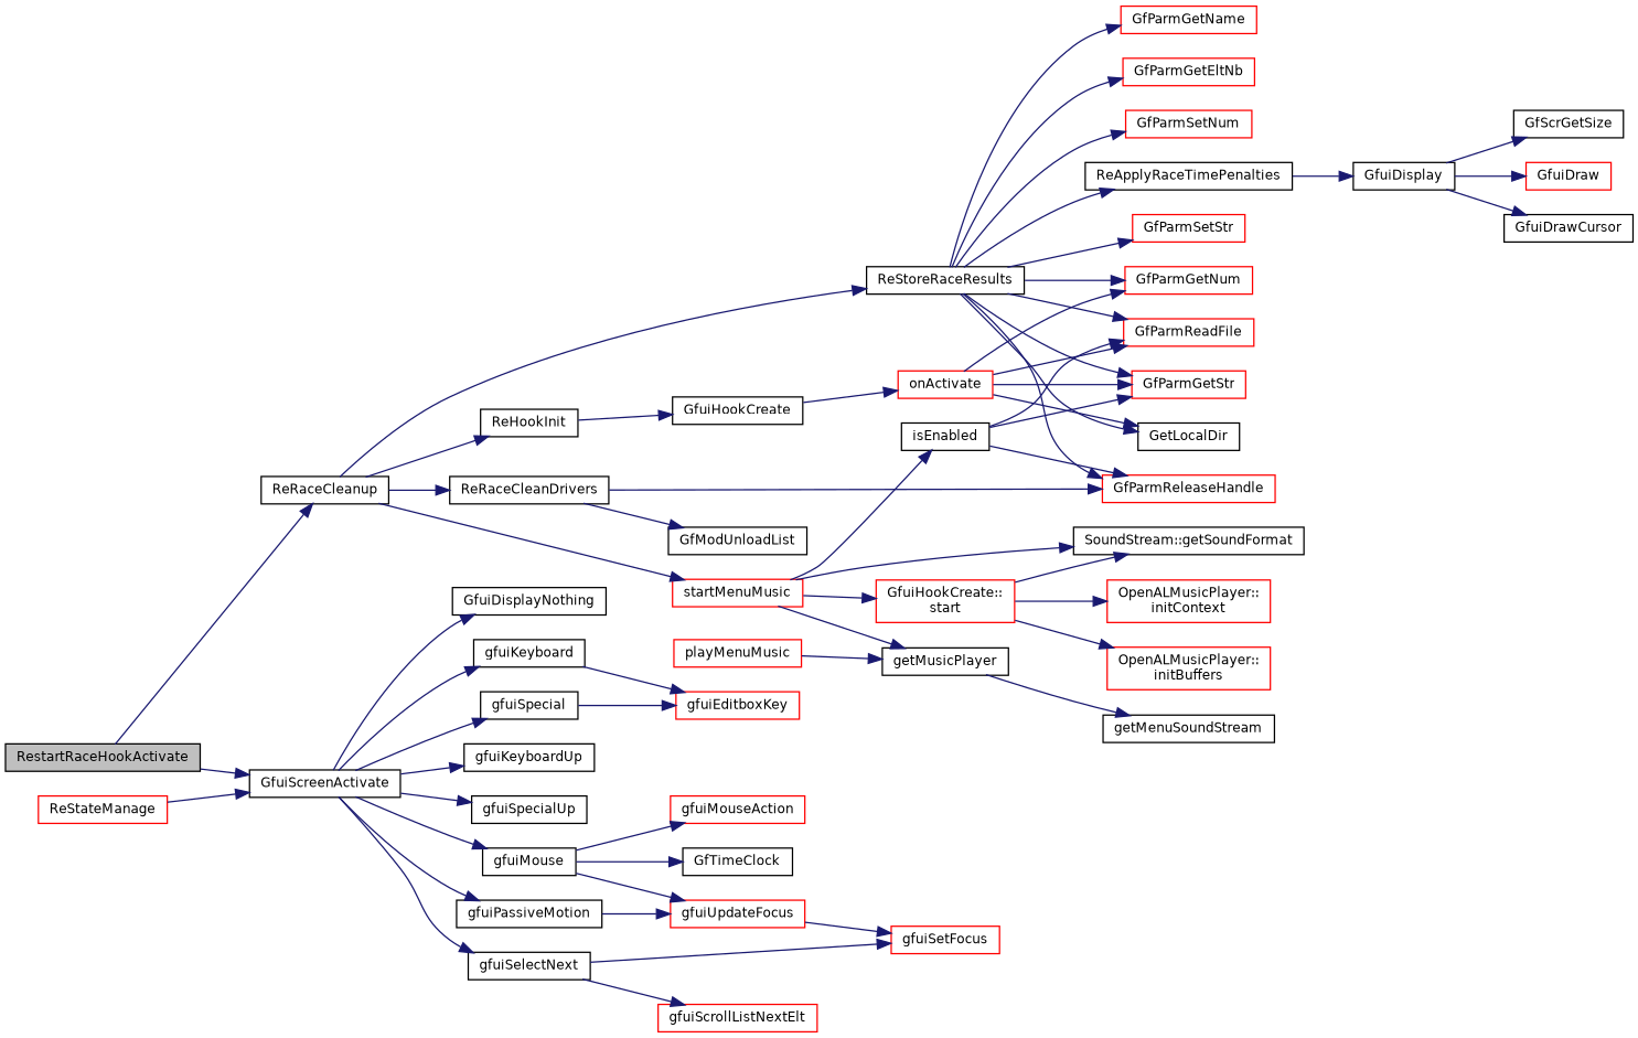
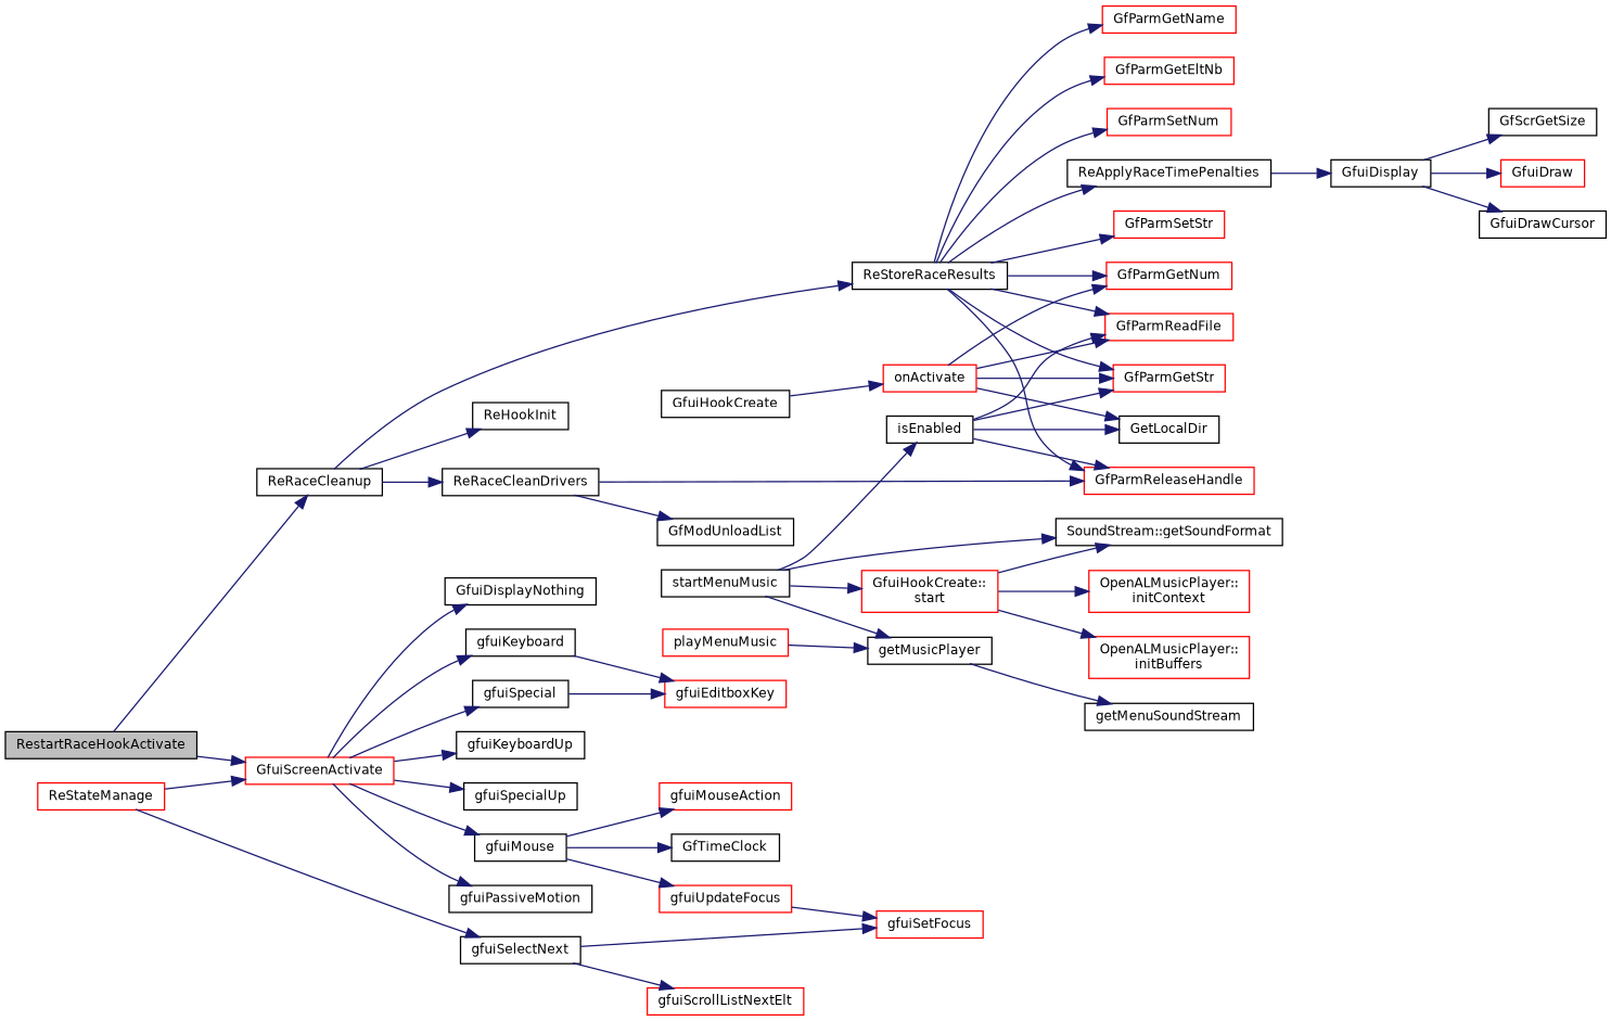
  digraph {
    rankdir=LR
    node [color=black fillcolor=white fontname=Helvetica fontsize=10 shape=record style=filled]
    edge [color=midnightblue fontname=Helvetica fontsize=10 labelfontname=Helvetica labelfontsize=10 style=solid]
    n1 [fillcolor=grey75 fontcolor=black height=0.2 label=RestartRaceHookActivate width=0.4]
    n2 [height=0.2 label=ReRaceCleanup width=0.4]
-   n3 [height=0.2 label=GfuiScreenActivate width=0.4]
+   n3 [color=red height=0.2 label=GfuiScreenActivate width=0.4]
    n4 [height=0.2 label=ReHookInit width=0.4]
-   n5 [color=red height=0.2 label=startMenuMusic width=0.4]
+   n5 [height=0.2 label=startMenuMusic width=0.4]
    n6 [height=0.2 label=ReStoreRaceResults width=0.4]
    n7 [height=0.2 label=ReRaceCleanDrivers width=0.4]
    n8 [height=0.2 label=gfuiKeyboard width=0.4]
    n9 [height=0.2 label=gfuiSpecial width=0.4]
    n10 [height=0.2 label=gfuiKeyboardUp width=0.4]
    n11 [height=0.2 label=gfuiSpecialUp width=0.4]
    n12 [height=0.2 label=gfuiMouse width=0.4]
    n13 [height=0.2 label=gfuiPassiveMotion width=0.4]
    n14 [height=0.2 label=gfuiSelectNext width=0.4]
    n15 [height=0.2 label=GfuiDisplayNothing width=0.4]
    n16 [height=0.2 label=GfuiHookCreate width=0.4]
    n17 [height=0.2 label=isEnabled width=0.4]
    n18 [height=0.2 label=getMusicPlayer width=0.4]
    n19 [color=red height=0.2 label="GfuiHookCreate::\lstart" width=0.4]
    n20 [height=0.2 label="SoundStream::getSoundFormat" width=0.4]
    n21 [color=red height=0.2 label=GfParmReadFile width=0.4]
    n22 [color=red height=0.2 label=GfParmGetStr width=0.4]
    n23 [color=red height=0.2 label=GfParmGetNum width=0.4]
    n24 [color=red height=0.2 label=GfParmReleaseHandle width=0.4]
    n25 [color=red height=0.2 label=GfParmSetNum width=0.4]
    n26 [height=0.2 label=ReApplyRaceTimePenalties width=0.4]
    n27 [color=red height=0.2 label=GfParmSetStr width=0.4]
    n28 [color=red height=0.2 label=GfParmGetName width=0.4]
    n29 [color=red height=0.2 label=GfParmGetEltNb width=0.4]
    n30 [height=0.2 label=GfModUnloadList width=0.4]
    n31 [color=red height=0.2 label=onActivate width=0.4]
    n32 [height=0.2 label=GetLocalDir width=0.4]
    n33 [color=red height=0.2 label=ReStateManage width=0.4]
    n34 [color=red height=0.2 label=gfuiEditboxKey width=0.4]
    n35 [height=0.2 label=GfTimeClock width=0.4]
    n36 [color=red height=0.2 label=gfuiUpdateFocus width=0.4]
    n37 [color=red height=0.2 label=gfuiMouseAction width=0.4]
    n38 [color=red height=0.2 label=gfuiSetFocus width=0.4]
    n39 [color=red height=0.2 label=gfuiScrollListNextElt width=0.4]
    n40 [height=0.2 label=GfuiDisplay width=0.4]
    n41 [height=0.2 label=GfScrGetSize width=0.4]
    n42 [color=red height=0.2 label=GfuiDraw width=0.4]
    n43 [height=0.2 label=GfuiDrawCursor width=0.4]
    n44 [height=0.2 label=getMenuSoundStream width=0.4]
    n45 [color=red height=0.2 label="OpenALMusicPlayer::\linitContext" width=0.4]
    n46 [color=red height=0.2 label="OpenALMusicPlayer::\linitBuffers" width=0.4]
    n47 [color=red height=0.2 label=playMenuMusic width=0.4]
    n1 -> n2
    n1 -> n3
    n2 -> n4
-   n2 -> n5
    n2 -> n6
    n2 -> n7
    n3 -> n8
    n3 -> n9
    n3 -> n10
    n3 -> n11
    n3 -> n12
    n3 -> n13
-   n3 -> n14
+   n33 -> n14
    n3 -> n15
-   n4 -> n16
    n5 -> n17
    n5 -> n18
    n5 -> n19
    n5 -> n20
    n6 -> n21
    n6 -> n22
    n6 -> n23
    n6 -> n24
    n6 -> n25
    n6 -> n26
    n6 -> n27
    n6 -> n28
    n6 -> n29
    n7 -> n24
    n7 -> n30
    n8 -> n34
    n9 -> n34
    n12 -> n35
    n12 -> n36
    n12 -> n37
-   n13 -> n36
    n14 -> n38
    n14 -> n39
    n16 -> n31
    n17 -> n21
    n17 -> n22
    n17 -> n24
-   n6 -> n32
+   n17 -> n32
    n18 -> n44
    n19 -> n20
    n19 -> n45
    n19 -> n46
    n26 -> n40
    n31 -> n21
    n31 -> n22
    n31 -> n23
    n31 -> n32
    n33 -> n3
    n36 -> n38
    n40 -> n41
    n40 -> n42
    n40 -> n43
    n47 -> n18
  }
